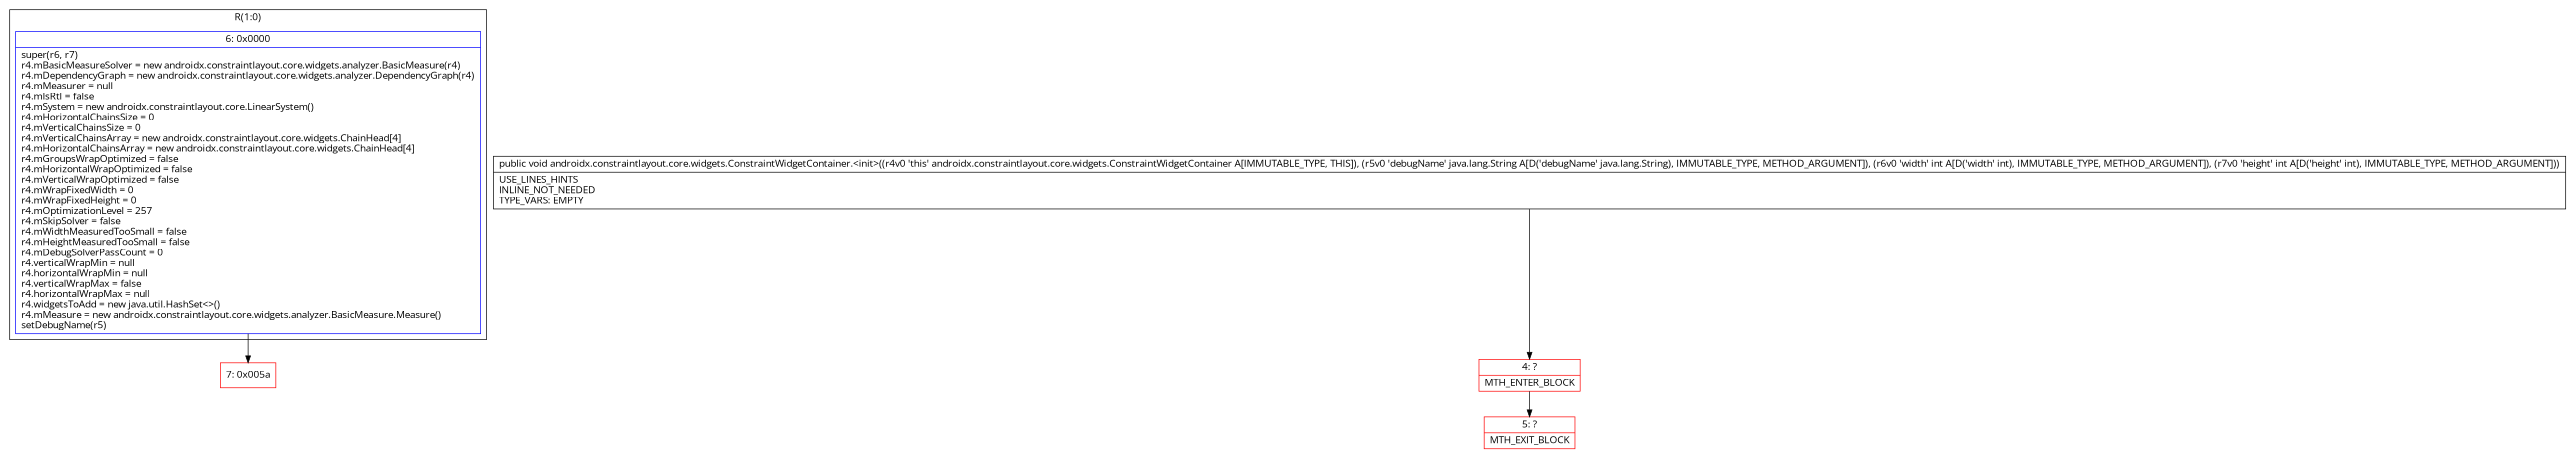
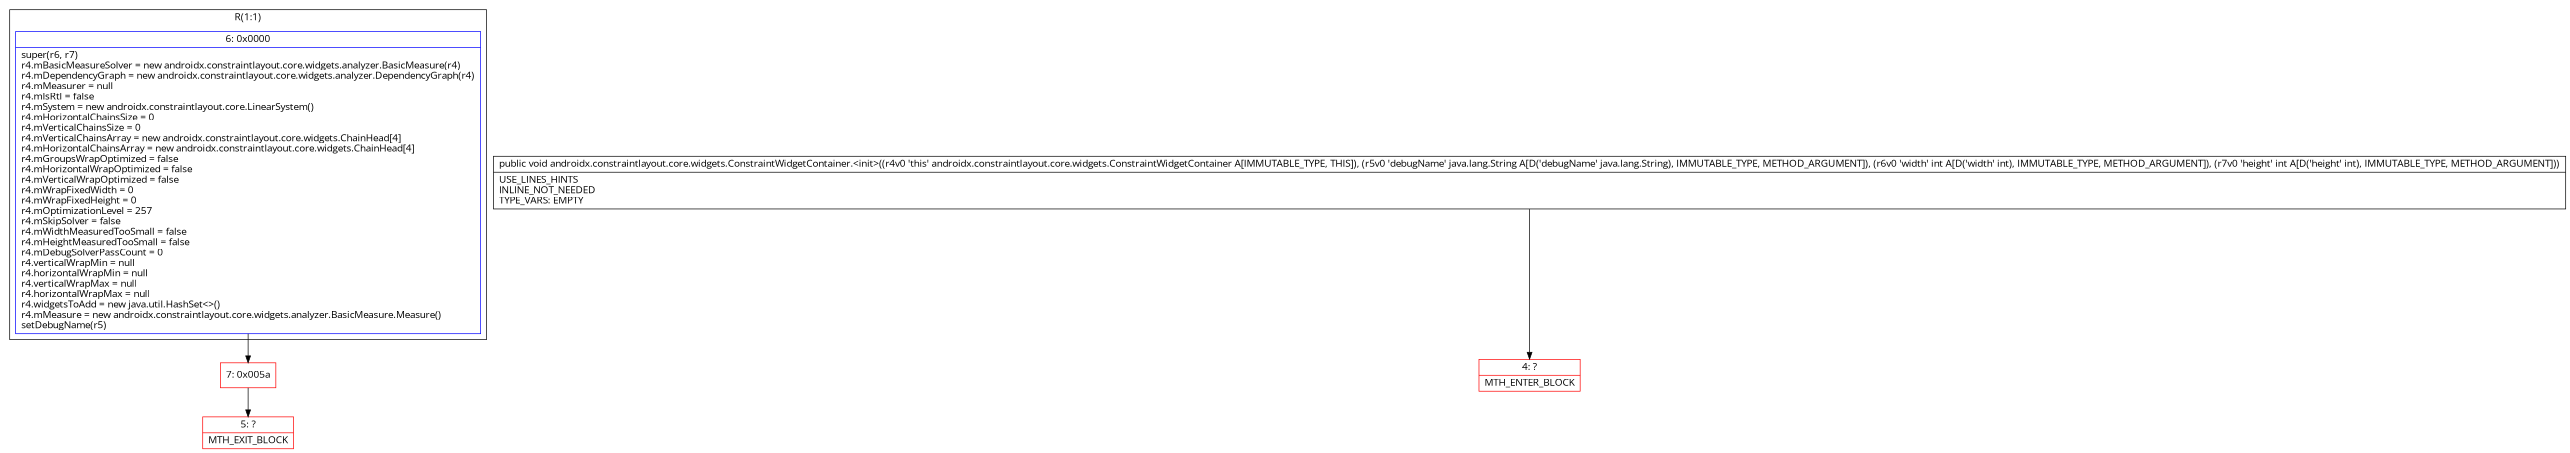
  digraph {
    fontname="Open Sans"
    node [color=red fontname="Open Sans" shape=record]
    edge [fontname="Open Sans"]
-   n1 [color=blue label="{6\:\ 0x0000|super(r6, r7)\lr4.mBasicMeasureSolver = new androidx.constraintlayout.core.widgets.analyzer.BasicMeasure(r4)\lr4.mDependencyGraph = new androidx.constraintlayout.core.widgets.analyzer.DependencyGraph(r4)\lr4.mMeasurer = null\lr4.mIsRtl = false\lr4.mSystem = new androidx.constraintlayout.core.LinearSystem()\lr4.mHorizontalChainsSize = 0\lr4.mVerticalChainsSize = 0\lr4.mVerticalChainsArray = new androidx.constraintlayout.core.widgets.ChainHead[4]\lr4.mHorizontalChainsArray = new androidx.constraintlayout.core.widgets.ChainHead[4]\lr4.mGroupsWrapOptimized = false\lr4.mHorizontalWrapOptimized = false\lr4.mVerticalWrapOptimized = false\lr4.mWrapFixedWidth = 0\lr4.mWrapFixedHeight = 0\lr4.mOptimizationLevel = 257\lr4.mSkipSolver = false\lr4.mWidthMeasuredTooSmall = false\lr4.mHeightMeasuredTooSmall = false\lr4.mDebugSolverPassCount = 0\lr4.verticalWrapMin = null\lr4.horizontalWrapMin = null\lr4.verticalWrapMax = false\lr4.horizontalWrapMax = null\lr4.widgetsToAdd = new java.util.HashSet\<\>()\lr4.mMeasure = new androidx.constraintlayout.core.widgets.analyzer.BasicMeasure.Measure()\lsetDebugName(r5)\l}"]
+   n1 [color=blue label="{6\:\ 0x0000|super(r6, r7)\lr4.mBasicMeasureSolver = new androidx.constraintlayout.core.widgets.analyzer.BasicMeasure(r4)\lr4.mDependencyGraph = new androidx.constraintlayout.core.widgets.analyzer.DependencyGraph(r4)\lr4.mMeasurer = null\lr4.mIsRtl = false\lr4.mSystem = new androidx.constraintlayout.core.LinearSystem()\lr4.mHorizontalChainsSize = 0\lr4.mVerticalChainsSize = 0\lr4.mVerticalChainsArray = new androidx.constraintlayout.core.widgets.ChainHead[4]\lr4.mHorizontalChainsArray = new androidx.constraintlayout.core.widgets.ChainHead[4]\lr4.mGroupsWrapOptimized = false\lr4.mHorizontalWrapOptimized = false\lr4.mVerticalWrapOptimized = false\lr4.mWrapFixedWidth = 0\lr4.mWrapFixedHeight = 0\lr4.mOptimizationLevel = 257\lr4.mSkipSolver = false\lr4.mWidthMeasuredTooSmall = false\lr4.mHeightMeasuredTooSmall = false\lr4.mDebugSolverPassCount = 0\lr4.verticalWrapMin = null\lr4.horizontalWrapMin = null\lr4.verticalWrapMax = null\lr4.horizontalWrapMax = null\lr4.widgetsToAdd = new java.util.HashSet\<\>()\lr4.mMeasure = new androidx.constraintlayout.core.widgets.analyzer.BasicMeasure.Measure()\lsetDebugName(r5)\l}"]
    n2 [label="{7\:\ 0x005a}"]
    n3 [label="{5\:\ ?|MTH_EXIT_BLOCK\l}"]
    n4 [label="{4\:\ ?|MTH_ENTER_BLOCK\l}"]
    n5 [label="{public void androidx.constraintlayout.core.widgets.ConstraintWidgetContainer.\<init\>((r4v0 'this' androidx.constraintlayout.core.widgets.ConstraintWidgetContainer A[IMMUTABLE_TYPE, THIS]), (r5v0 'debugName' java.lang.String A[D('debugName' java.lang.String), IMMUTABLE_TYPE, METHOD_ARGUMENT]), (r6v0 'width' int A[D('width' int), IMMUTABLE_TYPE, METHOD_ARGUMENT]), (r7v0 'height' int A[D('height' int), IMMUTABLE_TYPE, METHOD_ARGUMENT]))  | USE_LINES_HINTS\lINLINE_NOT_NEEDED\lTYPE_VARS: EMPTY\l}" color=""]
    subgraph cluster_1 {
-     label="R(1:0)"
+     label="R(1:1)"
      n1
    }
    n1 -> n2
-   n4 -> n3
+   n2 -> n3
    n5 -> n4
  }
